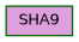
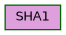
  digraph {
    rankdir=LR
-   n1 [color=darkgreen fillcolor=plum fontname=Helvetica fontsize=10 height=0.2 label=SHA9 shape=box style=filled width=0.4]
+   n1 [color=darkgreen fillcolor=plum fontname=Helvetica fontsize=10 height=0.2 label=SHA1 shape=box style=filled width=0.4]
  }
